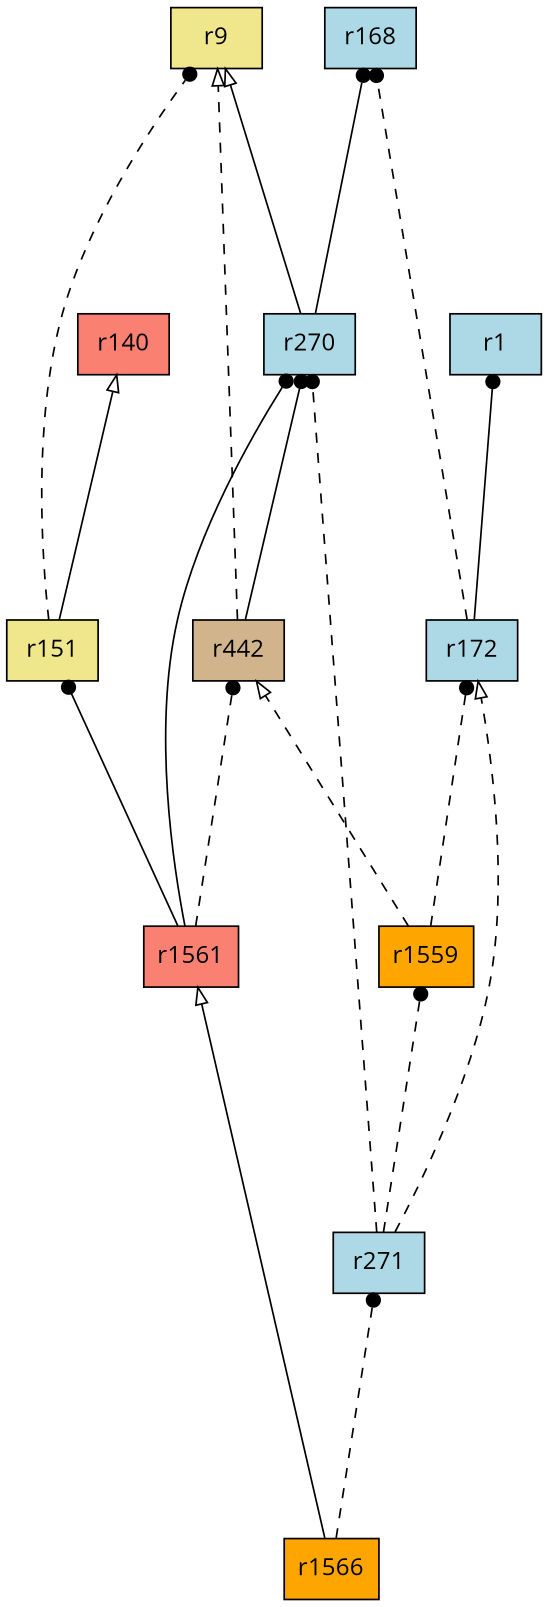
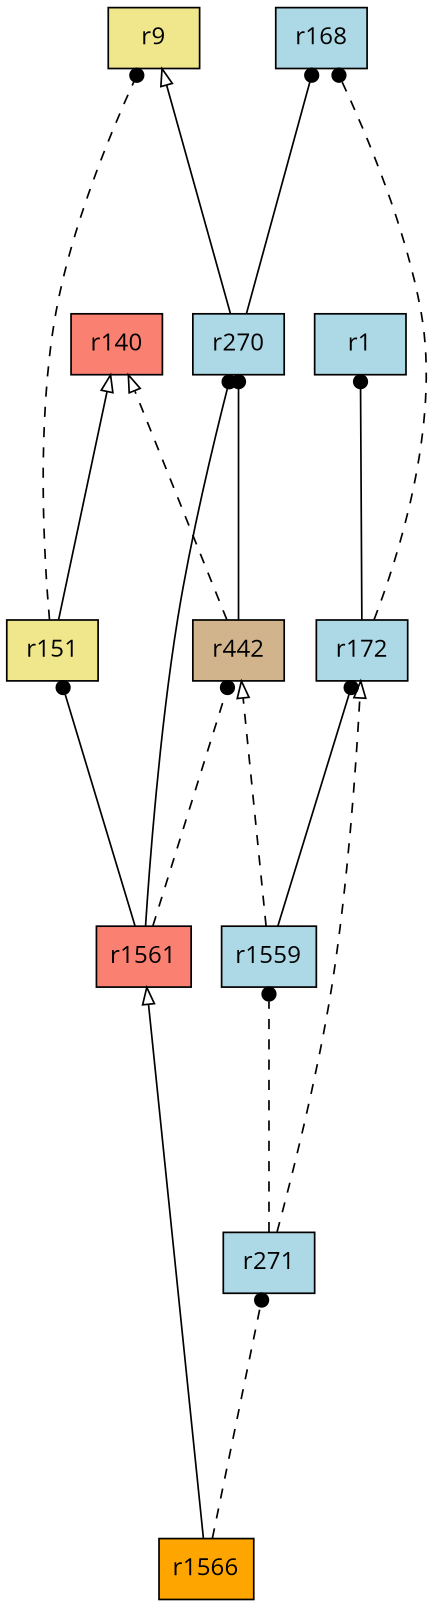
  digraph {
    fontname="Open Sans"
    rankdir=BT
    ranksep=2.0
    node [fillcolor=lightblue fontname="Open Sans" shape=record style=filled]
    edge [arrowhead=dot fontname="Open Sans" style=dashed]
    n1 [label="{r270}"]
    n2 [fillcolor=khaki label="{r9}"]
    n3 [label="{r168}"]
    n4 [label="{r271}"]
    n5 [label="{r172}"]
-   n6 [fillcolor=orange label="{r1559}"]
+   n6 [label="{r1559}"]
    n7 [label="{r1}"]
    n8 [fillcolor=salmon label="{r140}"]
    n9 [fillcolor=salmon label="{r1561}"]
    n10 [fillcolor=tan label="{r442}"]
    n11 [fillcolor=khaki label="{r151}"]
    n12 [fillcolor=orange label="{r1566}"]
    n1 -> n2 [arrowhead=onormal style=solid]
    n1 -> n3 [style=solid]
-   n4 -> n1
    n4 -> n5 [arrowhead=onormal]
    n4 -> n6
    n5 -> n3
    n5 -> n7 [style=solid]
-   n6 -> n5
+   n6 -> n5 [style=solid]
    n6 -> n10 [arrowhead=onormal]
    n9 -> n1 [style=solid]
    n9 -> n10
    n9 -> n11 [style=solid]
    n10 -> n1 [style=solid]
-   n10 -> n2 [arrowhead=onormal]
+   n10 -> n8 [arrowhead=onormal]
    n11 -> n2
    n11 -> n8 [arrowhead=onormal style=solid]
    n12 -> n4
    n12 -> n9 [arrowhead=onormal style=solid]
  }
